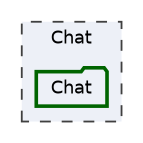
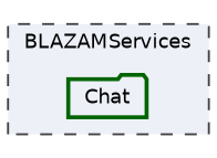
  digraph {
    compound=true
    rankdir=LR
    n1 [color=darkgreen fillcolor="#edf0f7" fontname=Helvetica fontsize=10 height=0.2 label=Chat shape=folder style="filled,bold" width=0.4]
    subgraph cluster_1 {
      bgcolor="#edf0f7"
      fontname=Helvetica
      fontsize=10
-     label=Chat
+     label=BLAZAMServices
      pencolor=grey25
      style="filled,dashed"
      n1
    }
  }
